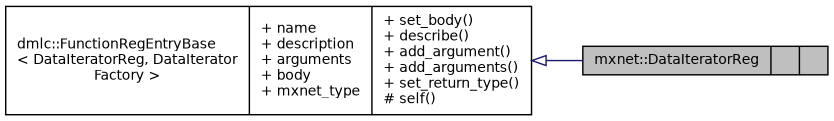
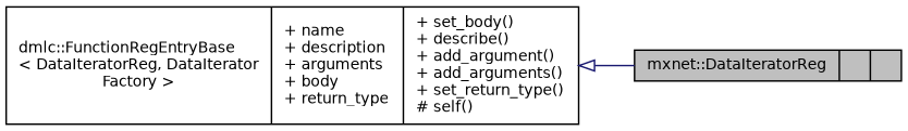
  digraph {
    rankdir=LR
    node [color=black fontname=Helvetica fontsize=10 shape=record style=filled]
    n1 [fillcolor=grey75 fontcolor=black height=0.2 label="{mxnet::DataIteratorReg\n||}" width=0.4]
-   n2 [fillcolor=white height=0.2 label="{dmlc::FunctionRegEntryBase\l\< DataIteratorReg, DataIterator\lFactory \>\n|+ name\l+ description\l+ arguments\l+ body\l+ mxnet_type\l|+ set_body()\l+ describe()\l+ add_argument()\l+ add_arguments()\l+ set_return_type()\l# self()\l}" width=0.4]
+   n2 [fillcolor=white height=0.2 label="{dmlc::FunctionRegEntryBase\l\< DataIteratorReg, DataIterator\lFactory \>\n|+ name\l+ description\l+ arguments\l+ body\l+ return_type\l|+ set_body()\l+ describe()\l+ add_argument()\l+ add_arguments()\l+ set_return_type()\l# self()\l}" width=0.4]
    n2 -> n1 [arrowtail=onormal color=midnightblue dir=back fontname=Helvetica fontsize=10 labelfontname=Helvetica labelfontsize=10 style=solid]
  }
